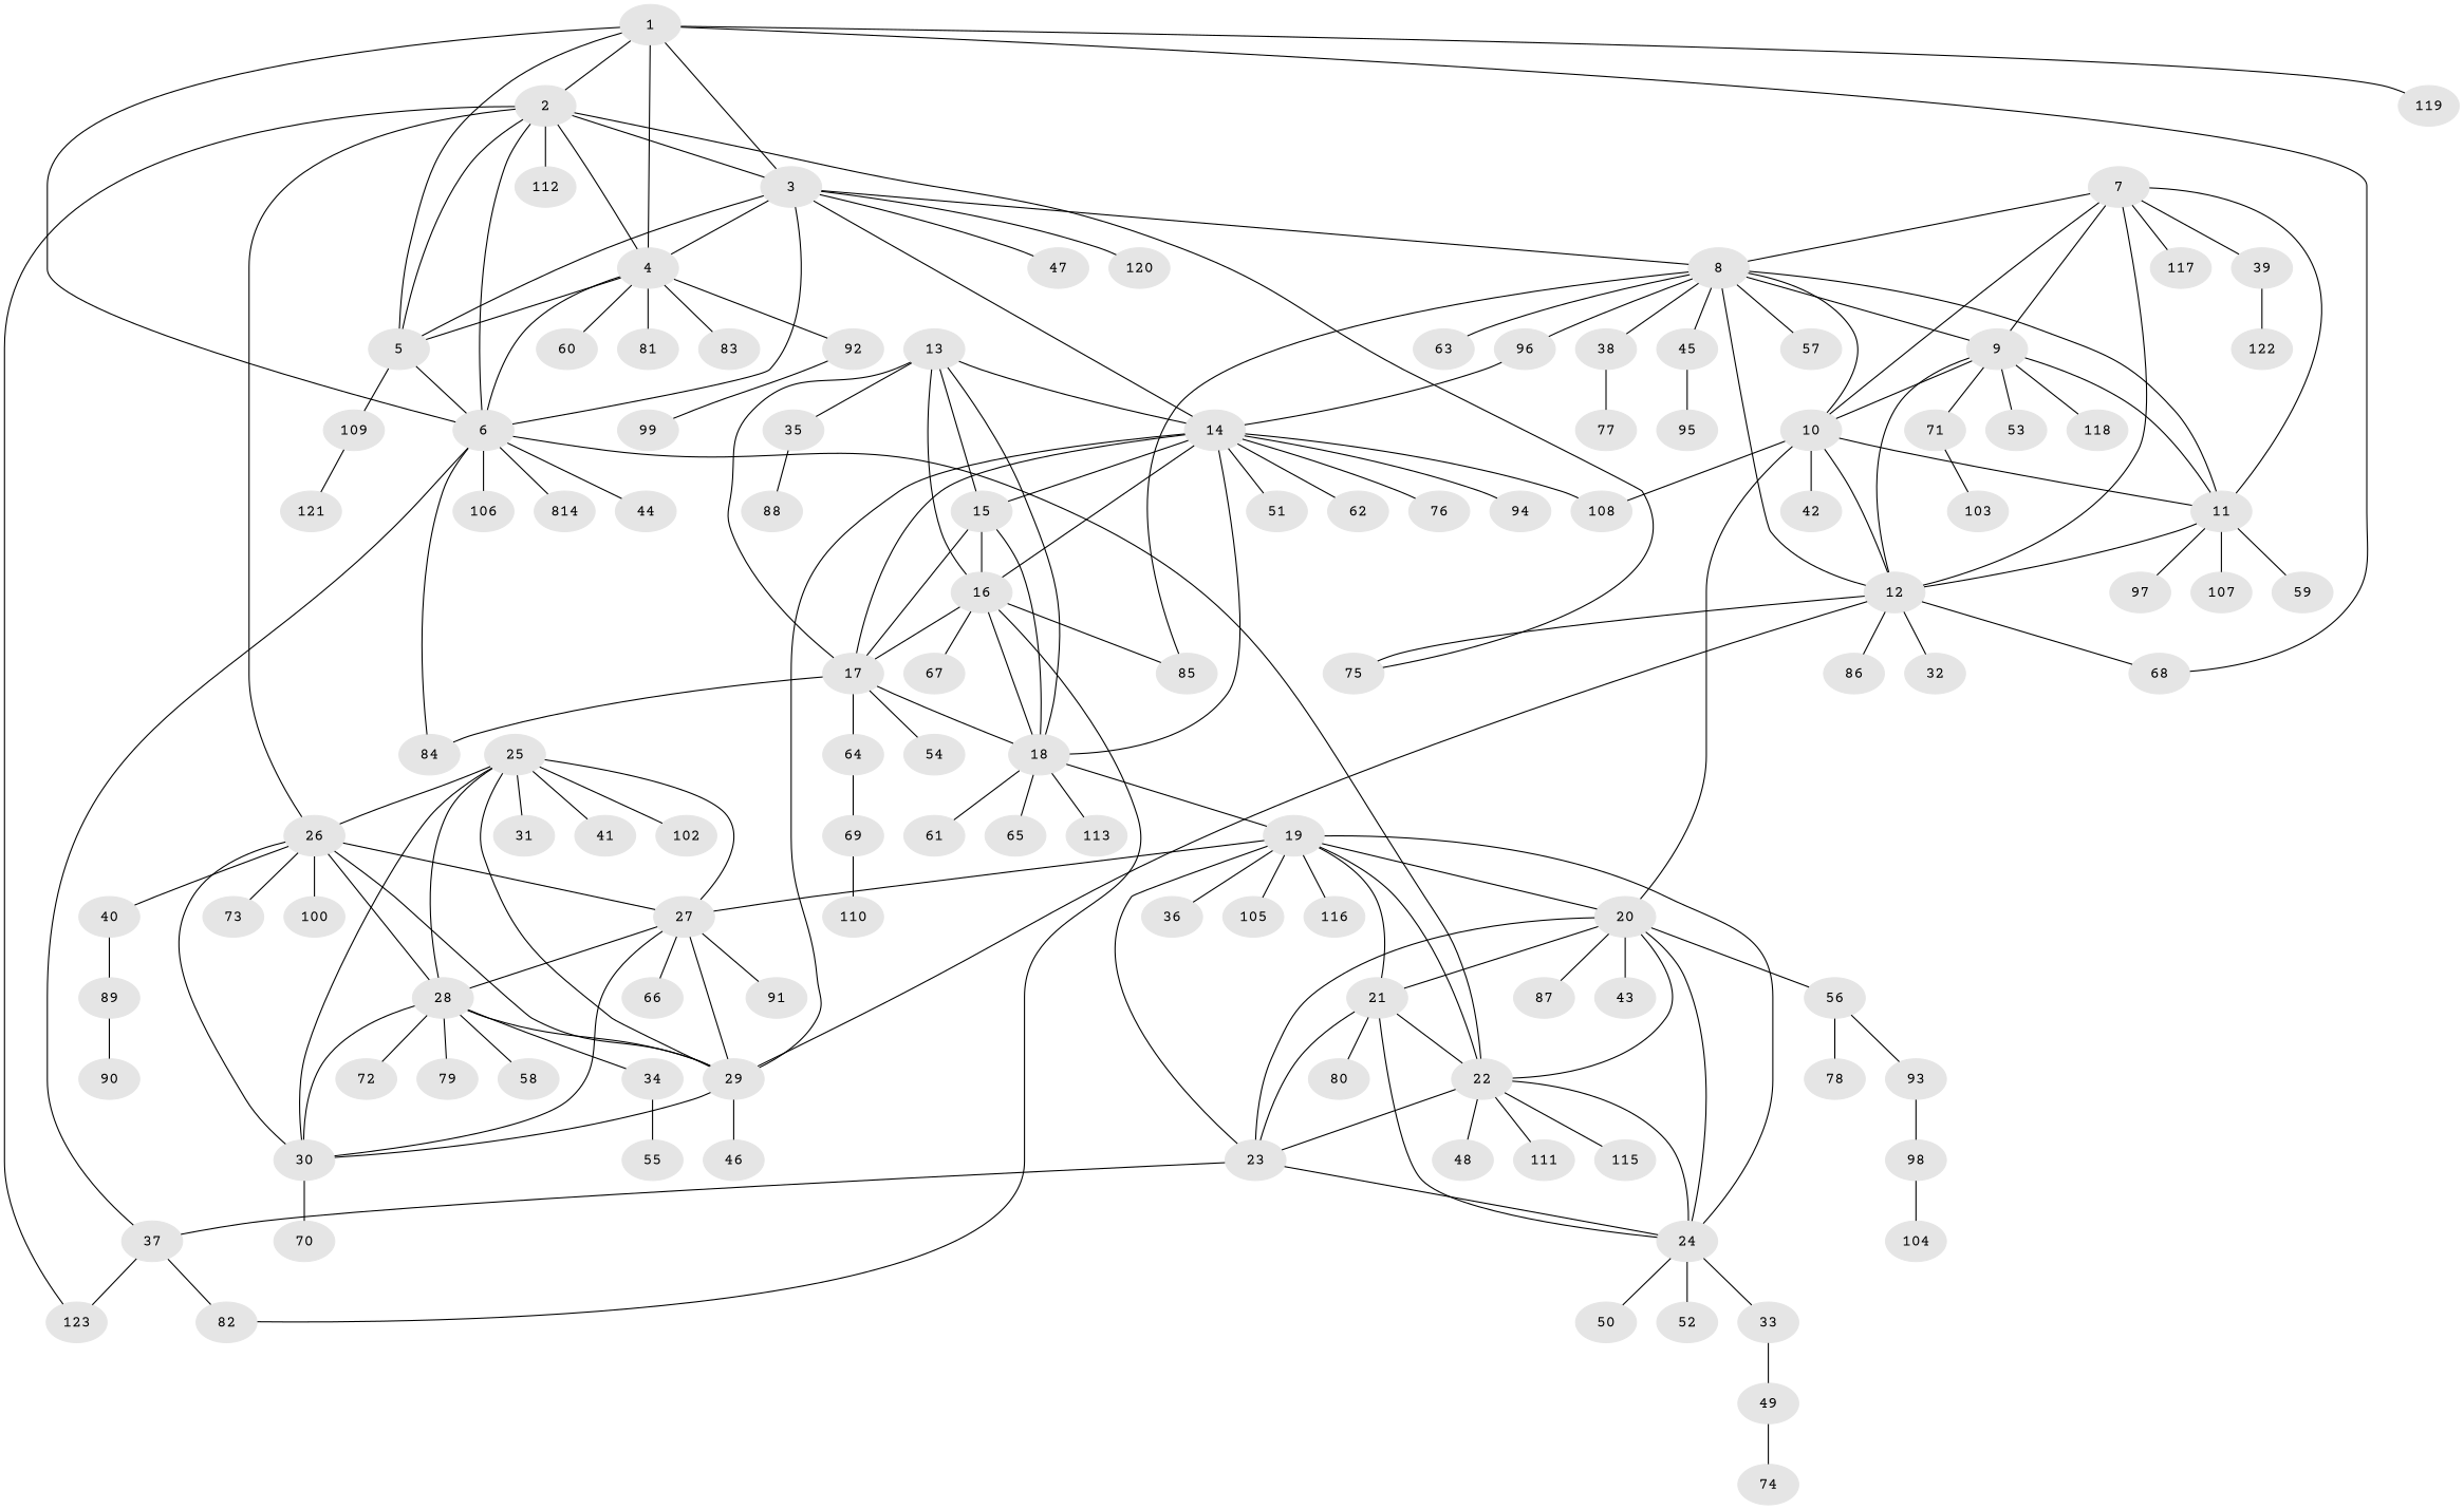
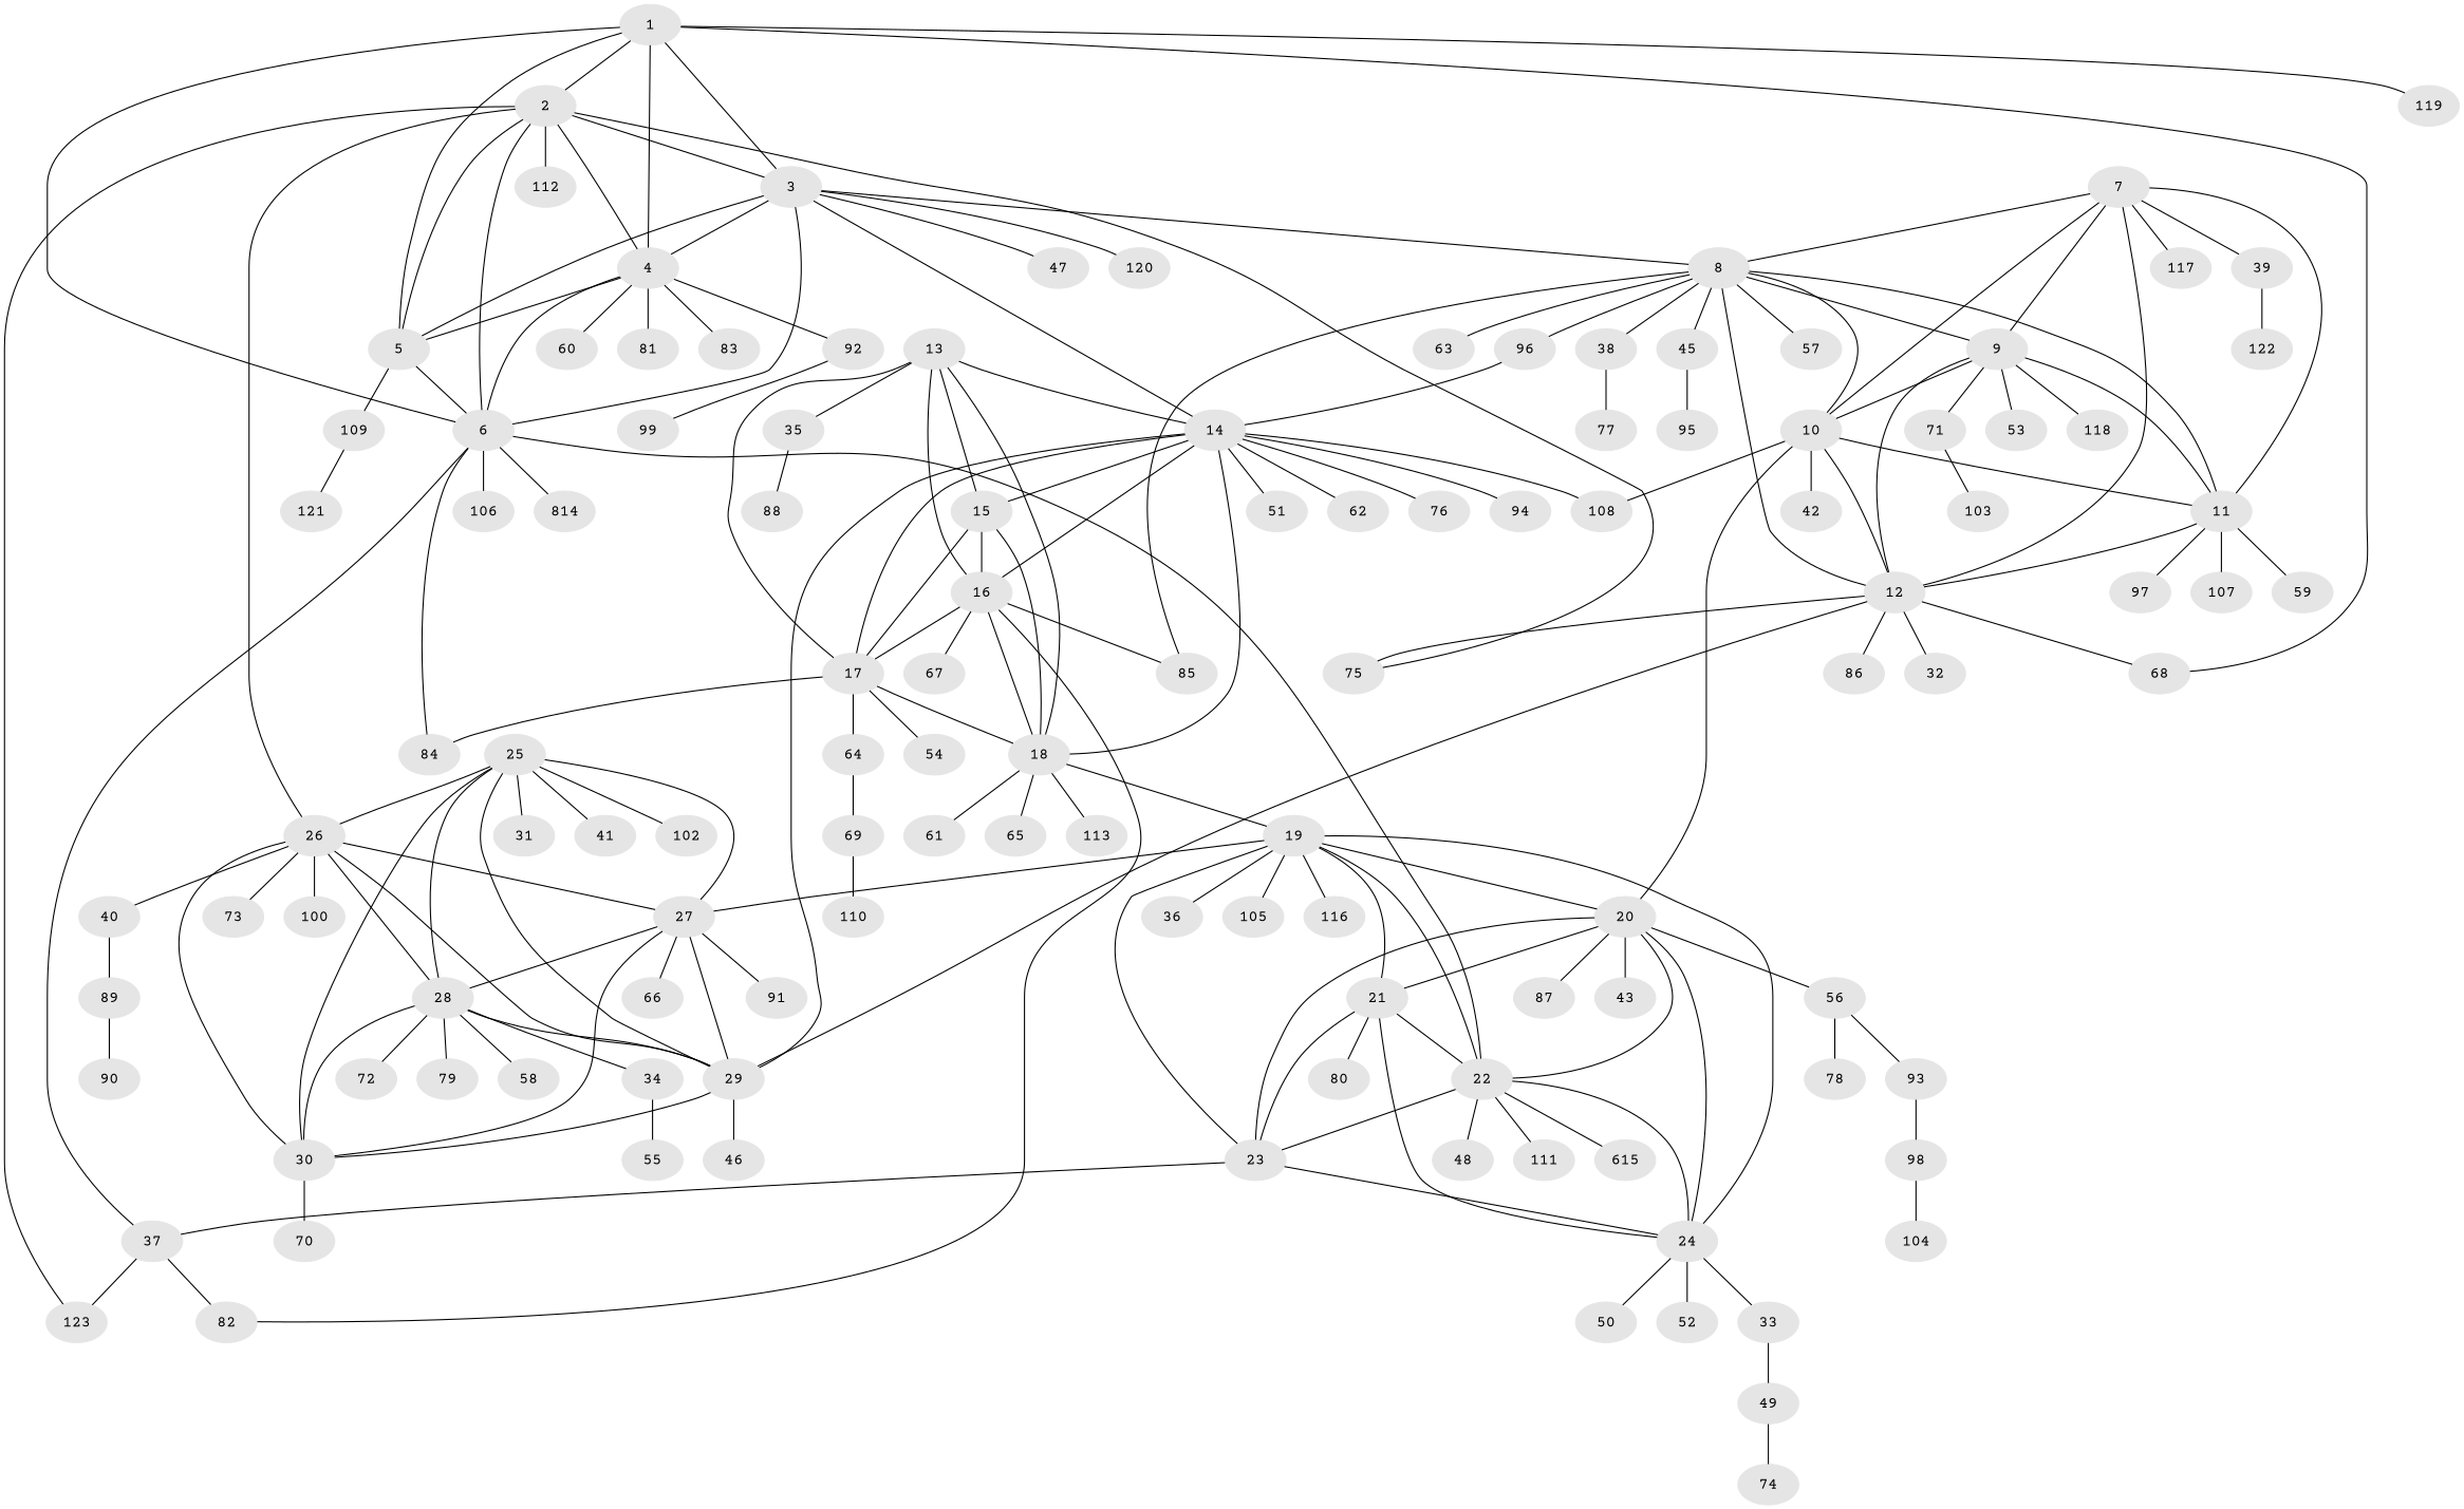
  graph {
    fontname="Courier Prime"
    node [color=gray90 fontname="Courier Prime" style=filled]
    edge [fontname="Courier Prime"]
    1
    2
    3
    4
    5
    6
    68
    119
    26
    75
    112
    123
    8
    14
    47
    120
    60
    81
    83
    92
    109
    22
    37
-   44
    84
    106
    n27 [label=814]
    29
    27
    28
    30
    40
    73
    100
    9
    10
    11
    12
    38
    45
    57
    63
    85
    96
    108
    15
    16
    17
    18
    51
    62
    76
    94
    99
    121
    23
    24
    48
    111
-   115
+   115 [label=615]
    82
    7
    39
    117
    53
    71
    118
    20
    42
    59
    97
    107
    32
    86
    122
    77
    95
    103
    21
    43
    56
    87
    46
    13
    35
    67
    54
    64
    19
    61
    65
    113
    88
    69
    36
    105
    116
    80
    33
    50
    52
    66
    91
    78
    93
    49
    25
    31
    41
    102
    34
    58
    72
    79
    70
    89
    55
    74
    90
    98
    110
    104
    1 -- 2
    1 -- 3
    1 -- 4
    1 -- 5
    1 -- 6
    1 -- 68
    1 -- 119
    2 -- 3
    2 -- 4
    2 -- 5
    2 -- 6
    2 -- 26
    2 -- 75
    2 -- 112
    2 -- 123
    3 -- 4
    3 -- 5
    3 -- 6
    3 -- 8
    3 -- 14
    3 -- 47
    3 -- 120
    4 -- 5
    4 -- 6
    4 -- 60
    4 -- 81
    4 -- 83
    4 -- 92
    5 -- 6
    5 -- 109
    6 -- 22
    6 -- 37
-   6 -- 44
    6 -- 84
    6 -- 106
    6 -- n27
    26 -- 29
    26 -- 27
    26 -- 28
    26 -- 30
    26 -- 40
    26 -- 73
    26 -- 100
    8 -- 9
    8 -- 10
    8 -- 11
    8 -- 12
    8 -- 38
    8 -- 45
    8 -- 57
    8 -- 63
    8 -- 85
    8 -- 96
    14 -- 29
    14 -- 108
    14 -- 15
    14 -- 16
    14 -- 17
    14 -- 18
    14 -- 51
    14 -- 62
    14 -- 76
    14 -- 94
    92 -- 99
    109 -- 121
    22 -- 23
    22 -- 24
    22 -- 48
    22 -- 111
    22 -- 115
    37 -- 123
    37 -- 82
    29 -- 30
    29 -- 46
    27 -- 29
    27 -- 28
    27 -- 30
    27 -- 66
    27 -- 91
    28 -- 29
    28 -- 30
    28 -- 34
    28 -- 58
    28 -- 72
    28 -- 79
    30 -- 70
    40 -- 89
    9 -- 10
    9 -- 11
    9 -- 12
    9 -- 53
    9 -- 71
    9 -- 118
    10 -- 11
    10 -- 12
    10 -- 108
    10 -- 20
    10 -- 42
    11 -- 12
    11 -- 59
    11 -- 97
    11 -- 107
    12 -- 68
    12 -- 75
    12 -- 29
    12 -- 32
    12 -- 86
    38 -- 77
    45 -- 95
    96 -- 14
    15 -- 16
    15 -- 17
    15 -- 18
    16 -- 85
    16 -- 17
    16 -- 18
    16 -- 82
    16 -- 67
    17 -- 84
    17 -- 18
    17 -- 54
    17 -- 64
    18 -- 19
    18 -- 61
    18 -- 65
    18 -- 113
    23 -- 37
    23 -- 24
    24 -- 33
    24 -- 50
    24 -- 52
    7 -- 8
    7 -- 9
    7 -- 10
    7 -- 11
    7 -- 12
    7 -- 39
    7 -- 117
    39 -- 122
    71 -- 103
    20 -- 22
    20 -- 23
    20 -- 24
    20 -- 21
    20 -- 43
    20 -- 56
    20 -- 87
    21 -- 22
    21 -- 23
    21 -- 24
    21 -- 80
    56 -- 78
    56 -- 93
    13 -- 14
    13 -- 15
    13 -- 16
    13 -- 17
    13 -- 18
    13 -- 35
    35 -- 88
    64 -- 69
    19 -- 22
    19 -- 27
    19 -- 23
    19 -- 24
    19 -- 20
    19 -- 21
    19 -- 36
    19 -- 105
    19 -- 116
    69 -- 110
    33 -- 49
    93 -- 98
    49 -- 74
    25 -- 26
    25 -- 29
    25 -- 27
    25 -- 28
    25 -- 30
    25 -- 31
    25 -- 41
    25 -- 102
    34 -- 55
    89 -- 90
    98 -- 104
  }
